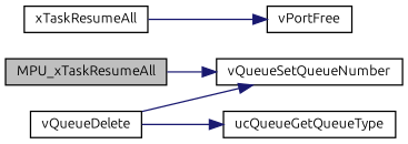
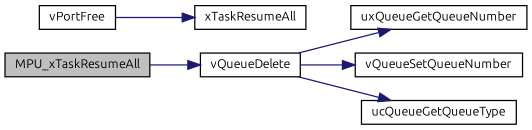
  digraph {
    fontname=Ubuntu
    rankdir=LR
    node [color=black fillcolor=white fontname=Ubuntu fontsize=10 shape=record style=filled]
    edge [color=midnightblue fontname=Ubuntu fontsize=10 labelfontname=Helvetica labelfontsize=10 style=solid]
    n1 [fillcolor=grey75 fontcolor=black height=0.2 label=MPU_xTaskResumeAll width=0.4]
    n2 [height=0.2 label=vQueueDelete width=0.4]
+   n3 [height=0.2 label=uxQueueGetQueueNumber width=0.4]
    n4 [height=0.2 label=vQueueSetQueueNumber width=0.4]
    n5 [height=0.2 label=ucQueueGetQueueType width=0.4]
    n6 [height=0.2 label=vPortFree width=0.4]
    n7 [height=0.2 label=xTaskResumeAll width=0.4]
-   n1 -> n4
+   n1 -> n2
+   n2 -> n3
    n2 -> n4
    n2 -> n5
-   n7 -> n6
+   n6 -> n7
  }
